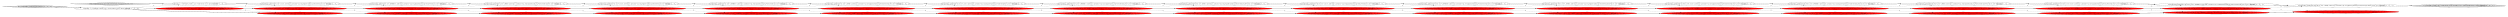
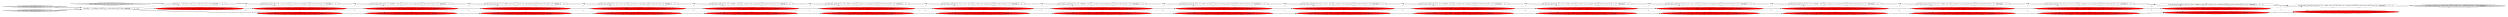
  digraph {
    rankdir=LR
    fontname="JetBrains Mono"
    node [fillcolor=red shape=ellipse style=filled fontname="JetBrains Mono"]
    edge [style=bold fontname="JetBrains Mono"]
    n1 [fillcolor=white label="assertStream(x.getStream(\"a.txt\",JAPAN)).asString().contains(\"(cp:/org/apache/juneau/cp/files/test2/ja/JP/a.txt(\")@@@6@@@['0', '0', '1']"]
    n2 [fillcolor=white label="assertStream(x.getStream(\"/a.txt/\",null)).asString().contains(\"(cp:/org/apache/juneau/cp/files/test2/a.txt(\")@@@7@@@['0', '0', '1']"]
    n3 [fillcolor=lightgray label="c04_classpathRoot_localized_hierarchical['1', '0', '0']" shape=diamond]
    n4 [fillcolor=white label="FileFinder x = FileFinder.create().cp(,\"/files/test2\",false).build()@@@3@@@['1', '1', '0']"]
    n5 [fillcolor=lightgray label="x = FileFinder.create().cp(,\"files/test2\",true).exclude(\"(?i).*\.(class|properties)\").build()@@@22@@@['0', '0', '1']"]
    n6 [label="assertStream(x.getStream(\"/dir/a.txt/\",JAPAN)).asString().contains(\"(cp:/files/test2/ja/JP/dir/a.txt(\")@@@15@@@['1', '0', '0']"]
    n7 [label="assertStream(stream(x,\"/dir/a.txt/\",JAPAN)).asString().contains(\"(cp:/files/test2/ja/JP/dir/a.txt(\")@@@15@@@['0', '1', '0']"]
    n8 [label="assertStream(x.getStream(\"dir/dir/a.txt\",null)).asString().contains(\"(cp:/files/test2/dir/dir/a.txt(\")@@@16@@@['1', '0', '0']"]
    n9 [fillcolor=white label="assertStream(x.getStream(\"/dir/a.txt/\",JAPAN)).asString().contains(\"(cp:/org/apache/juneau/cp/files/test2/ja/JP/dir/a.txt(\")@@@15@@@['0', '0', '1']"]
    n10 [label="assertStream(stream(x,\"a.txt\",null)).asString().contains(\"(cp:/files/test2/a.txt(\")@@@4@@@['0', '1', '0']"]
    n11 [label="assertStream(stream(x,\"a.txt\",JAPANESE)).asString().contains(\"(cp:/files/test2/ja/a.txt(\")@@@5@@@['0', '1', '0']"]
    n12 [label="assertStream(stream(x,\"/a.txt/\",JAPAN)).asString().contains(\"(cp:/files/test2/ja/JP/a.txt(\")@@@9@@@['0', '1', '0']"]
    n13 [label="assertStream(stream(x,\"dir/a.txt\",null)).asString().contains(\"(cp:/files/test2/dir/a.txt(\")@@@10@@@['0', '1', '0']"]
    n14 [label="assertStream(x.getStream(\"/dir/a.txt/\",JAPANESE)).asString().contains(\"(cp:/files/test2/ja/dir/a.txt(\")@@@14@@@['1', '0', '0']"]
    n15 [fillcolor=white label="assertStream(x.getStream(\"/dir/a.txt/\",JAPANESE)).asString().contains(\"(cp:/org/apache/juneau/cp/files/test2/ja/dir/a.txt(\")@@@14@@@['0', '0', '1']"]
    n16 [label="assertStream(stream(x,\"/dir/a.txt/\",JAPANESE)).asString().contains(\"(cp:/files/test2/ja/dir/a.txt(\")@@@14@@@['0', '1', '0']"]
    n17 [label="assertStream(stream(x,\"/a.txt/\",JAPANESE)).asString().contains(\"(cp:/files/test2/ja/a.txt(\")@@@8@@@['0', '1', '0']"]
    n18 [label="assertStream(x.getStream(\"/dir/dir/a.txt/\",JAPAN)).asString().contains(\"(cp:/files/test2/ja/JP/dir/dir/a.txt(\")@@@21@@@['1', '0', '0']"]
    n19 [label="assertStream(stream(x,\"/dir/dir/a.txt/\",JAPAN)).asString().contains(\"(cp:/files/test2/ja/JP/dir/dir/a.txt(\")@@@21@@@['0', '1', '0']"]
    n20 [fillcolor=white label="assertStream(x.getStream(\"/dir/dir/a.txt/\",JAPAN)).asString().contains(\"(cp:/org/apache/juneau/cp/files/test2/ja/JP/dir/dir/a.txt(\")@@@21@@@['0', '0', '1']"]
    n21 [fillcolor=white label="assertStream(x.getStream(\"/a.txt/\",JAPANESE)).asString().contains(\"(cp:/org/apache/juneau/cp/files/test2/ja/a.txt(\")@@@8@@@['0', '0', '1']"]
    n22 [fillcolor=white label="assertStream(x.getStream(\"/a.txt/\",JAPAN)).asString().contains(\"(cp:/org/apache/juneau/cp/files/test2/ja/JP/a.txt(\")@@@9@@@['0', '0', '1']"]
    n23 [label="assertStream(x.getStream(\"a.txt\",JAPANESE)).asString().contains(\"(cp:/files/test2/ja/a.txt(\")@@@5@@@['1', '0', '0']"]
    n24 [label="assertStream(x.getStream(\"a.txt\",JAPAN)).asString().contains(\"(cp:/files/test2/ja/JP/a.txt(\")@@@6@@@['1', '0', '0']"]
    n25 [fillcolor=white label="assertStream(x.getStream(\"a.txt\",JAPANESE)).asString().contains(\"(cp:/org/apache/juneau/cp/files/test2/ja/a.txt(\")@@@5@@@['0', '0', '1']"]
    n26 [label="assertStream(x.getStream(\"dir/dir/a.txt\",JAPANESE)).asString().contains(\"(cp:/files/test2/ja/dir/dir/a.txt(\")@@@17@@@['1', '0', '0']"]
    n27 [label="assertStream(stream(x,\"dir/dir/a.txt\",JAPANESE)).asString().contains(\"(cp:/files/test2/ja/dir/dir/a.txt(\")@@@17@@@['0', '1', '0']"]
    n28 [fillcolor=white label="assertStream(x.getStream(\"dir/dir/a.txt\",JAPANESE)).asString().contains(\"(cp:/org/apache/juneau/cp/files/test2/ja/dir/dir/a.txt(\")@@@17@@@['0', '0', '1']"]
    n29 [label="assertStream(x.getStream(\"dir/dir/a.txt\",JAPAN)).asString().contains(\"(cp:/files/test2/ja/JP/dir/dir/a.txt(\")@@@18@@@['1', '0', '0']"]
    n30 [label="assertStream(x.getStream(\"/a.txt/\",null)).asString().contains(\"(cp:/files/test2/a.txt(\")@@@7@@@['1', '0', '0']"]
    n31 [label="assertStream(stream(x,\"a.txt\",JAPAN)).asString().contains(\"(cp:/files/test2/ja/JP/a.txt(\")@@@6@@@['0', '1', '0']"]
    n32 [label="assertStream(x.getStream(\"a.txt\",null)).asString().contains(\"(cp:/files/test2/a.txt(\")@@@4@@@['1', '0', '0']"]
    n33 [fillcolor=white label="assertStream(x.getStream(\"a.txt\",null)).asString().contains(\"(cp:/org/apache/juneau/cp/files/test2/a.txt(\")@@@4@@@['0', '0', '1']"]
    n34 [label="assertStream(stream(x,\"/a.txt/\",null)).asString().contains(\"(cp:/files/test2/a.txt(\")@@@7@@@['0', '1', '0']"]
    n35 [label="assertStream(stream(x,\"dir/dir/a.txt\",null)).asString().contains(\"(cp:/files/test2/dir/dir/a.txt(\")@@@16@@@['0', '1', '0']"]
    n36 [fillcolor=lightgray label="d04b_classpathRelative_localized_hierarchical_recursive['0', '0', '1']" shape=diamond]
    n37 [fillcolor=white label="FileFinder x = FileFinder.create().cp(,\"files/test2\",true).build()@@@3@@@['0', '0', '1']"]
    n38 [label="assertStream(stream(x,\"dir/dir/a.txt\",JAPAN)).asString().contains(\"(cp:/files/test2/ja/JP/dir/dir/a.txt(\")@@@18@@@['0', '1', '0']"]
    n39 [fillcolor=white label="assertStream(x.getStream(\"dir/a.txt\",JAPAN)).asString().contains(\"(cp:/org/apache/juneau/cp/files/test2/ja/JP/dir/a.txt(\")@@@12@@@['0', '0', '1']"]
    n40 [fillcolor=white label="assertStream(x.getStream(\"/dir/a.txt/\",null)).asString().contains(\"(cp:/org/apache/juneau/cp/files/test2/dir/a.txt(\")@@@13@@@['0', '0', '1']"]
    n41 [fillcolor=white label="assertStream(x.getStream(\"/dir/dir/a.txt/\",null)).asString().contains(\"(cp:/org/apache/juneau/cp/files/test2/dir/dir/a.txt(\")@@@19@@@['0', '0', '1']"]
    n42 [fillcolor=white label="assertStream(x.getStream(\"/dir/dir/a.txt/\",JAPANESE)).asString().contains(\"(cp:/org/apache/juneau/cp/files/test2/ja/dir/dir/a.txt(\")@@@20@@@['0', '0', '1']"]
    n43 [label="assertStream(x.getStream(\"/a.txt/\",JAPAN)).asString().contains(\"(cp:/files/test2/ja/JP/a.txt(\")@@@9@@@['1', '0', '0']"]
    n44 [label="assertStream(x.getStream(\"dir/a.txt\",null)).asString().contains(\"(cp:/files/test2/dir/a.txt(\")@@@10@@@['1', '0', '0']"]
    n45 [fillcolor=white label="assertStream(x.getStream(\"dir/dir/a.txt\",null)).asString().contains(\"(cp:/org/apache/juneau/cp/files/test2/dir/dir/a.txt(\")@@@16@@@['0', '0', '1']"]
    n46 [fillcolor=white label="assertStream(x.getStream(\"dir/dir/a.txt\",JAPAN)).asString().contains(\"(cp:/org/apache/juneau/cp/files/test2/ja/JP/dir/dir/a.txt(\")@@@18@@@['0', '0', '1']"]
    n47 [label="assertStream(x.getStream(\"dir/a.txt\",JAPAN)).asString().contains(\"(cp:/files/test2/ja/JP/dir/a.txt(\")@@@12@@@['1', '0', '0']"]
    n48 [label="assertStream(x.getStream(\"/dir/a.txt/\",null)).asString().contains(\"(cp:/files/test2/dir/a.txt(\")@@@13@@@['1', '0', '0']"]
    n49 [label="assertStream(stream(x,\"dir/a.txt\",JAPAN)).asString().contains(\"(cp:/files/test2/ja/JP/dir/a.txt(\")@@@12@@@['0', '1', '0']"]
+   n50 [fillcolor=lightgray label="c04_classpathRoot_localized_hierarchical['0', '1', '0']" shape=diamond]
    n51 [label="assertStream(stream(x,\"/dir/a.txt/\",null)).asString().contains(\"(cp:/files/test2/dir/a.txt(\")@@@13@@@['0', '1', '0']"]
    n52 [fillcolor=white label="assertStream(x.getStream(\"dir/a.txt\",null)).asString().contains(\"(cp:/org/apache/juneau/cp/files/test2/dir/a.txt(\")@@@10@@@['0', '0', '1']"]
    n53 [fillcolor=white label="assertStream(x.getStream(\"dir/a.txt\",JAPANESE)).asString().contains(\"(cp:/org/apache/juneau/cp/files/test2/ja/dir/a.txt(\")@@@11@@@['0', '0', '1']"]
    n54 [label="assertStream(x.getStream(\"/dir/dir/a.txt/\",JAPANESE)).asString().contains(\"(cp:/files/test2/ja/dir/dir/a.txt(\")@@@20@@@['1', '0', '0']"]
    n55 [label="assertStream(stream(x,\"/dir/dir/a.txt/\",JAPANESE)).asString().contains(\"(cp:/files/test2/ja/dir/dir/a.txt(\")@@@20@@@['0', '1', '0']"]
    n56 [label="assertStream(x.getStream(\"/a.txt/\",JAPANESE)).asString().contains(\"(cp:/files/test2/ja/a.txt(\")@@@8@@@['1', '0', '0']"]
    n57 [label="assertStream(stream(x,\"dir/a.txt\",JAPANESE)).asString().contains(\"(cp:/files/test2/ja/dir/a.txt(\")@@@11@@@['0', '1', '0']"]
    n58 [label="assertStream(x.getStream(\"dir/a.txt\",JAPANESE)).asString().contains(\"(cp:/files/test2/ja/dir/a.txt(\")@@@11@@@['1', '0', '0']"]
    n59 [label="assertStream(stream(x,\"/dir/dir/a.txt/\",null)).asString().contains(\"(cp:/files/test2/dir/dir/a.txt(\")@@@19@@@['0', '1', '0']"]
    n60 [label="assertStream(x.getStream(\"/dir/dir/a.txt/\",null)).asString().contains(\"(cp:/files/test2/dir/dir/a.txt(\")@@@19@@@['1', '0', '0']"]
    n1 -> n2
    n2 -> n21
    n3 -> n4
    n4 -> n10
    n4 -> n32
    n4 -> n37 [label=0 style=dashed]
    n6 -> n7 [label=0 style=dashed]
    n6 -> n8
    n6 -> n9 [label=0 style=dashed]
    n7 -> n35
    n8 -> n26
    n8 -> n35 [label=0 style=dashed]
    n8 -> n45 [label=0 style=dashed]
    n9 -> n45
    n10 -> n11
    n11 -> n31
    n12 -> n13
    n13 -> n57
    n14 -> n6
    n14 -> n15 [label=0 style=dashed]
    n14 -> n16 [label=0 style=dashed]
    n15 -> n9
    n16 -> n7
    n17 -> n12
    n18 -> n19 [label=0 style=dashed]
    n18 -> n20 [label=0 style=dashed]
    n20 -> n5
    n21 -> n22
    n22 -> n52
    n23 -> n11 [label=0 style=dashed]
    n23 -> n24
    n23 -> n25 [label=0 style=dashed]
    n24 -> n1 [label=0 style=dashed]
    n24 -> n30
    n24 -> n31 [label=0 style=dashed]
    n25 -> n1
    n26 -> n27 [label=0 style=dashed]
    n26 -> n28 [label=0 style=dashed]
    n26 -> n29
    n27 -> n38
    n28 -> n46
    n29 -> n38 [label=0 style=dashed]
    n29 -> n46 [label=0 style=dashed]
    n29 -> n60
    n30 -> n2 [label=0 style=dashed]
    n30 -> n34 [label=0 style=dashed]
    n30 -> n56
    n31 -> n34
    n32 -> n10 [label=0 style=dashed]
    n32 -> n23
    n32 -> n33 [label=0 style=dashed]
    n33 -> n25
    n34 -> n17
    n35 -> n27
    n36 -> n37
    n37 -> n33
    n38 -> n59
    n39 -> n40
    n40 -> n15
    n41 -> n42
    n42 -> n20
    n43 -> n12 [label=0 style=dashed]
    n43 -> n22 [label=0 style=dashed]
    n43 -> n44
    n44 -> n13 [label=0 style=dashed]
    n44 -> n52 [label=0 style=dashed]
    n44 -> n58
    n45 -> n28
    n46 -> n41
    n47 -> n39 [label=0 style=dashed]
    n47 -> n48
    n47 -> n49 [label=0 style=dashed]
    n48 -> n14
    n48 -> n40 [label=0 style=dashed]
    n48 -> n51 [label=0 style=dashed]
    n49 -> n51
+   n50 -> n4
    n51 -> n16
    n52 -> n53
    n53 -> n39
    n54 -> n18
    n54 -> n42 [label=0 style=dashed]
    n54 -> n55 [label=0 style=dashed]
    n55 -> n19
    n56 -> n17 [label=0 style=dashed]
    n56 -> n21 [label=0 style=dashed]
    n56 -> n43
    n57 -> n49
    n58 -> n47
    n58 -> n53 [label=0 style=dashed]
    n58 -> n57 [label=0 style=dashed]
    n59 -> n55
    n60 -> n41 [label=0 style=dashed]
    n60 -> n54
    n60 -> n59 [label=0 style=dashed]
  }
